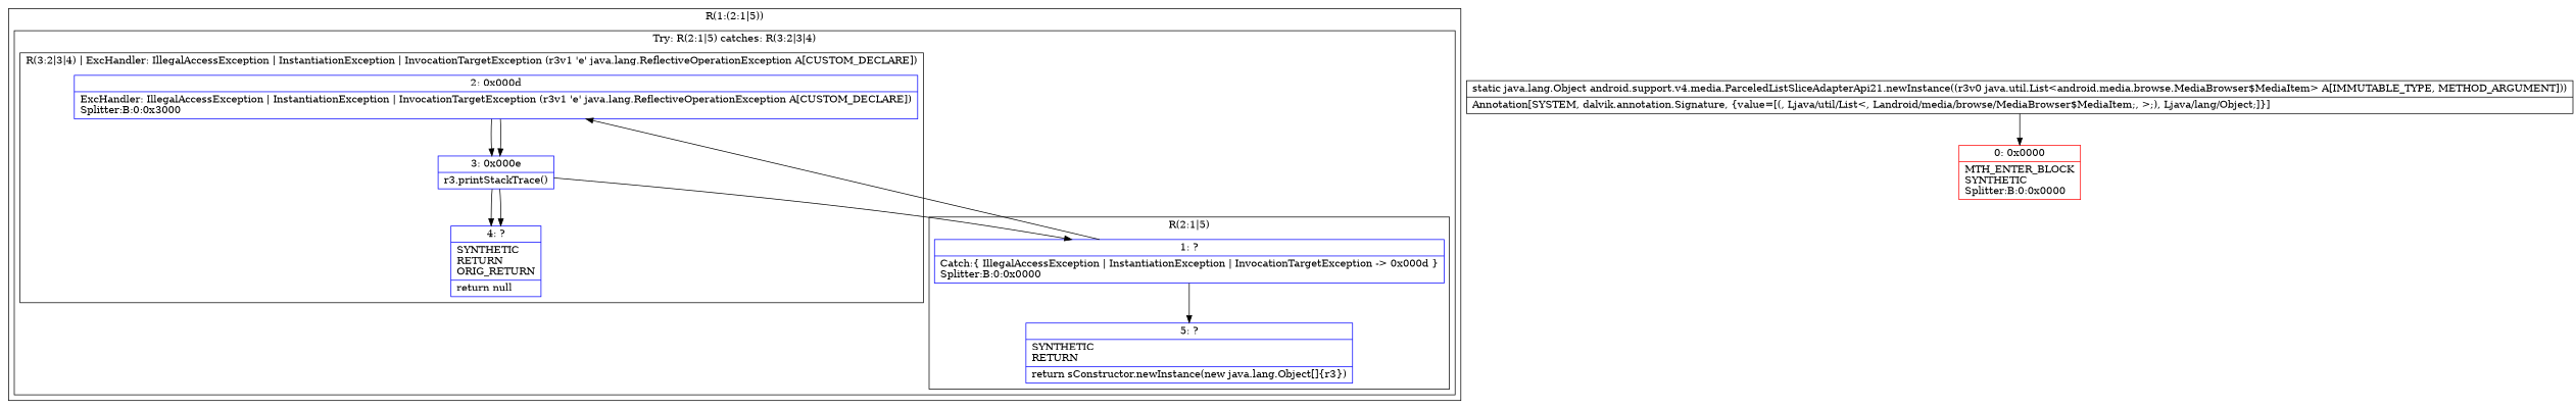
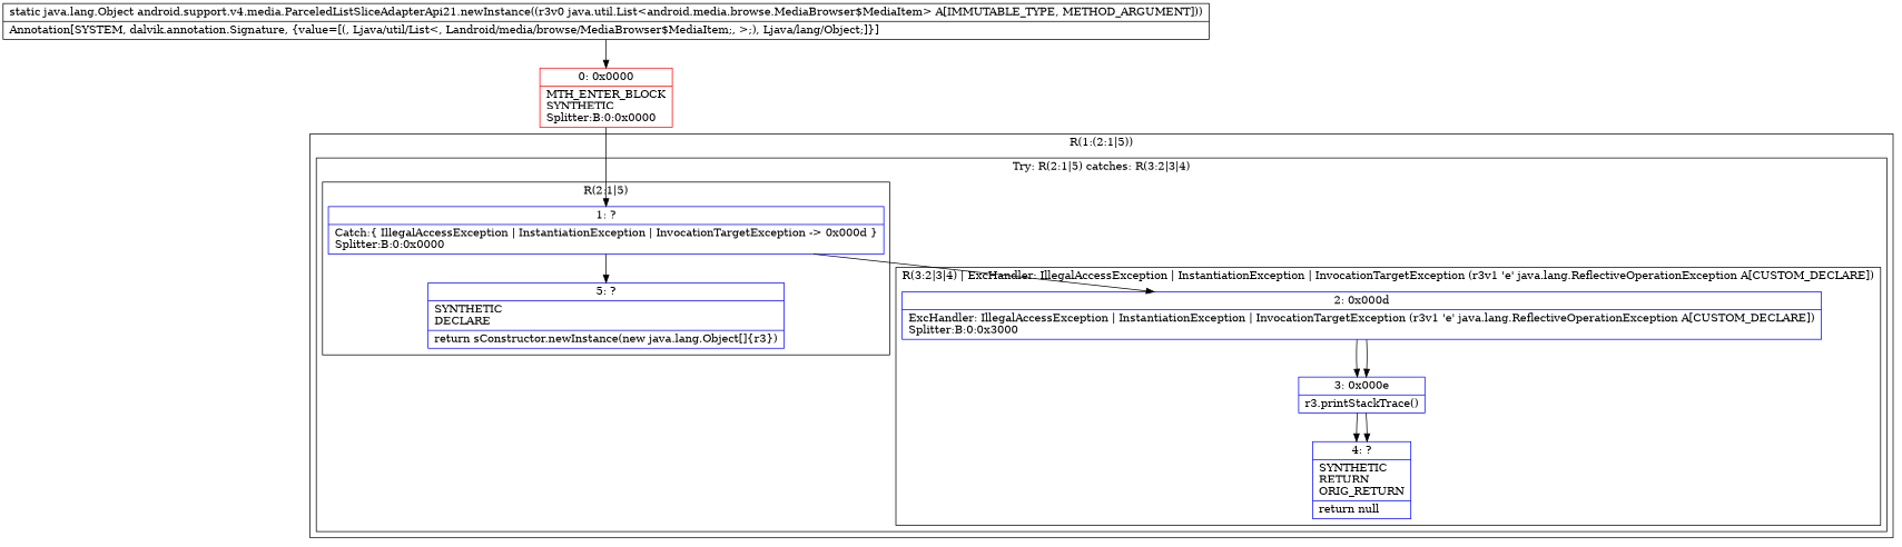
  digraph {
    node [color=blue shape=record]
    n1 [label="{1\:\ ?|Catch:\{ IllegalAccessException \| InstantiationException \| InvocationTargetException \-\> 0x000d \}\lSplitter:B:0:0x0000\l}"]
-   n2 [label="{5\:\ ?|SYNTHETIC\lRETURN\l|return sConstructor.newInstance(new java.lang.Object[]\{r3\})\l}"]
+   n2 [label="{5\:\ ?|SYNTHETIC\lDECLARE\l|return sConstructor.newInstance(new java.lang.Object[]\{r3\})\l}"]
    n3 [label="{2\:\ 0x000d|ExcHandler: IllegalAccessException \| InstantiationException \| InvocationTargetException (r3v1 'e' java.lang.ReflectiveOperationException A[CUSTOM_DECLARE])\lSplitter:B:0:0x3000\l}"]
    n4 [label="{3\:\ 0x000e|r3.printStackTrace()\l}"]
    n5 [label="{4\:\ ?|SYNTHETIC\lRETURN\lORIG_RETURN\l|return null\l}"]
    n6 [color=red label="{0\:\ 0x0000|MTH_ENTER_BLOCK\lSYNTHETIC\lSplitter:B:0:0x0000\l}"]
    n7 [label="{static java.lang.Object android.support.v4.media.ParceledListSliceAdapterApi21.newInstance((r3v0 java.util.List\<android.media.browse.MediaBrowser$MediaItem\> A[IMMUTABLE_TYPE, METHOD_ARGUMENT]))  | Annotation[SYSTEM, dalvik.annotation.Signature, \{value=[(, Ljava\/util\/List\<, Landroid\/media\/browse\/MediaBrowser$MediaItem;, \>;), Ljava\/lang\/Object;]\}]\l}" color=""]
    subgraph cluster_1 {
      label="R(1:(2:1|5))"
      subgraph cluster_2 {
        label="Try: R(2:1|5) catches: R(3:2|3|4)"
        subgraph cluster_3 {
          label="R(2:1|5)"
          n1
          n2
        }
        subgraph cluster_4 {
          label="R(3:2|3|4) | ExcHandler: IllegalAccessException \| InstantiationException \| InvocationTargetException (r3v1 'e' java.lang.ReflectiveOperationException A[CUSTOM_DECLARE])\l"
          n3
          n4
          n5
        }
      }
    }
    subgraph cluster_5 {
      label="R(3:2|3|4) | ExcHandler: IllegalAccessException \| InstantiationException \| InvocationTargetException (r3v1 'e' java.lang.ReflectiveOperationException A[CUSTOM_DECLARE])\l"
    }
    n1 -> n2
    n1 -> n3
    n3 -> n4
    n3 -> n4
    n4 -> n5
    n4 -> n5
-   n4 -> n1
+   n6 -> n1
    n7 -> n6
  }
